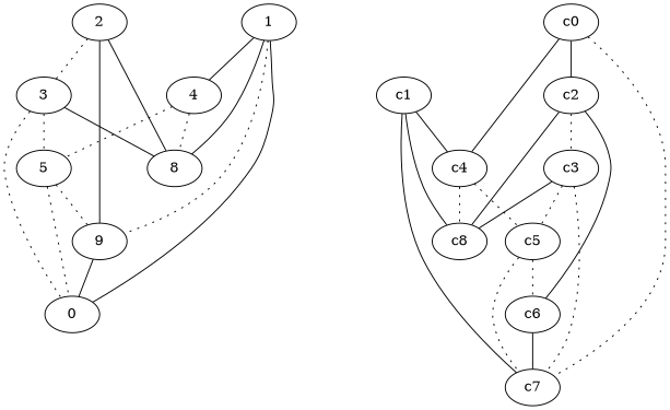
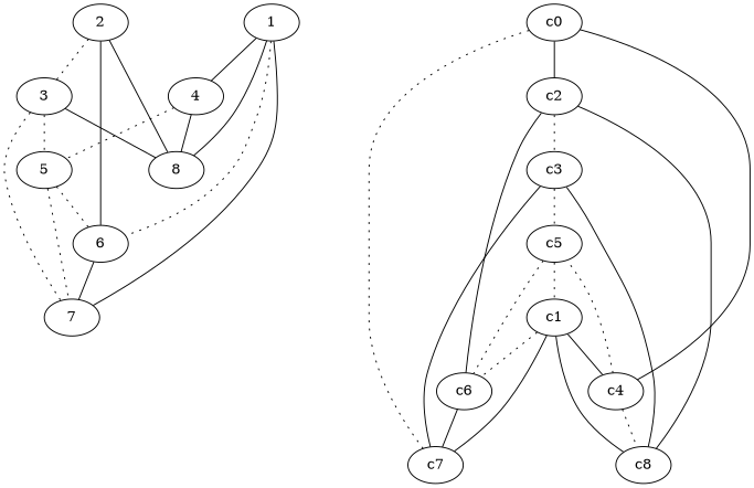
  graph {
    edge [style=dotted]
    n1 [label=2]
-   n2 [label=9]
+   n2 [label=6]
    n3 [label=8]
    n4 [label=3]
    n5 [label=4]
    n6 [label=5]
-   n7 [label=0]
+   n7 [label=7]
    n8 [label=1]
    c0
    c2
    c4
    c7
    c6
    c8
    c3
    c5
    c1
    n1 -- n2 [style=""]
    n1 -- n3 [style=""]
    n1 -- n4
    n2 -- n7 [style=""]
    n4 -- n3 [style=""]
    n4 -- n6
    n4 -- n7
-   n5 -- n3
+   n5 -- n3 [style=solid]
    n5 -- n6
    n6 -- n2
    n6 -- n7
    n8 -- n2
    n8 -- n3 [style=""]
    n8 -- n5 [style=""]
    n8 -- n7 [style=""]
    c0 -- c2 [style=""]
    c0 -- c4 [style=""]
    c0 -- c7
    c2 -- c6 [style=""]
    c2 -- c8 [style=""]
    c2 -- c3
    c4 -- c8
    c4 -- c5
    c6 -- c7 [style=""]
-   c3 -- c7
+   c3 -- c7 [style=solid]
    c3 -- c8 [style=""]
    c3 -- c5
-   c5 -- c7
+   c5 -- c1
    c5 -- c6
    c1 -- c4 [style=""]
    c1 -- c7 [style=""]
+   c1 -- c6
    c1 -- c8 [style=""]
  }
